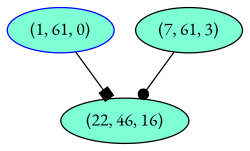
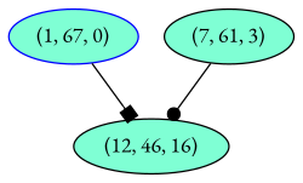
  digraph {
    fontname="EB Garamond"
    node [color=black fillcolor=aquamarine fontname="EB Garamond" style=filled]
    edge [fontname="EB Garamond"]
-   "(1, 67, 0)" [color=blue label="(1, 61, 0)"]
-   "(22, 46, 16)"
+   "(1, 67, 0)" [color=blue]
+   "(22, 46, 16)" [label="(12, 46, 16)"]
    "(7, 61, 3)"
    "(1, 67, 0)" -> "(22, 46, 16)" [arrowhead=box]
    "(7, 61, 3)" -> "(22, 46, 16)" [arrowhead=dot]
  }
